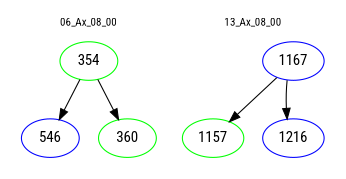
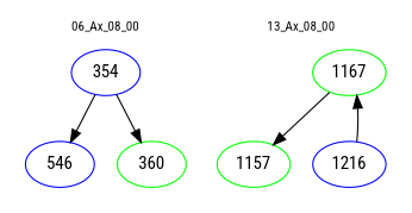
  digraph {
    fontname="Roboto Condensed"
    node [color=blue fontname="Roboto Condensed"]
    edge [color=black fontname="Roboto Condensed"]
-   n1 [color=green label=354]
+   n1 [label=354]
    n2 [label=546]
    n3 [color=green label=360]
-   n4 [label=1167]
+   n4 [color=green label=1167]
    n5 [color=green label=1157]
    n6 [label=1216]
    subgraph cluster_1 {
      color=white
      fontsize=10
      label="06_Ax_08_00"
      n1
      n2
      n3
    }
    subgraph cluster_2 {
      color=white
      fontsize=10
      label="13_Ax_08_00"
      n4
      n5
      n6
    }
    n1 -> n2
    n1 -> n3
    n4 -> n5
-   n4 -> n6
+   n6 -> n4
  }
